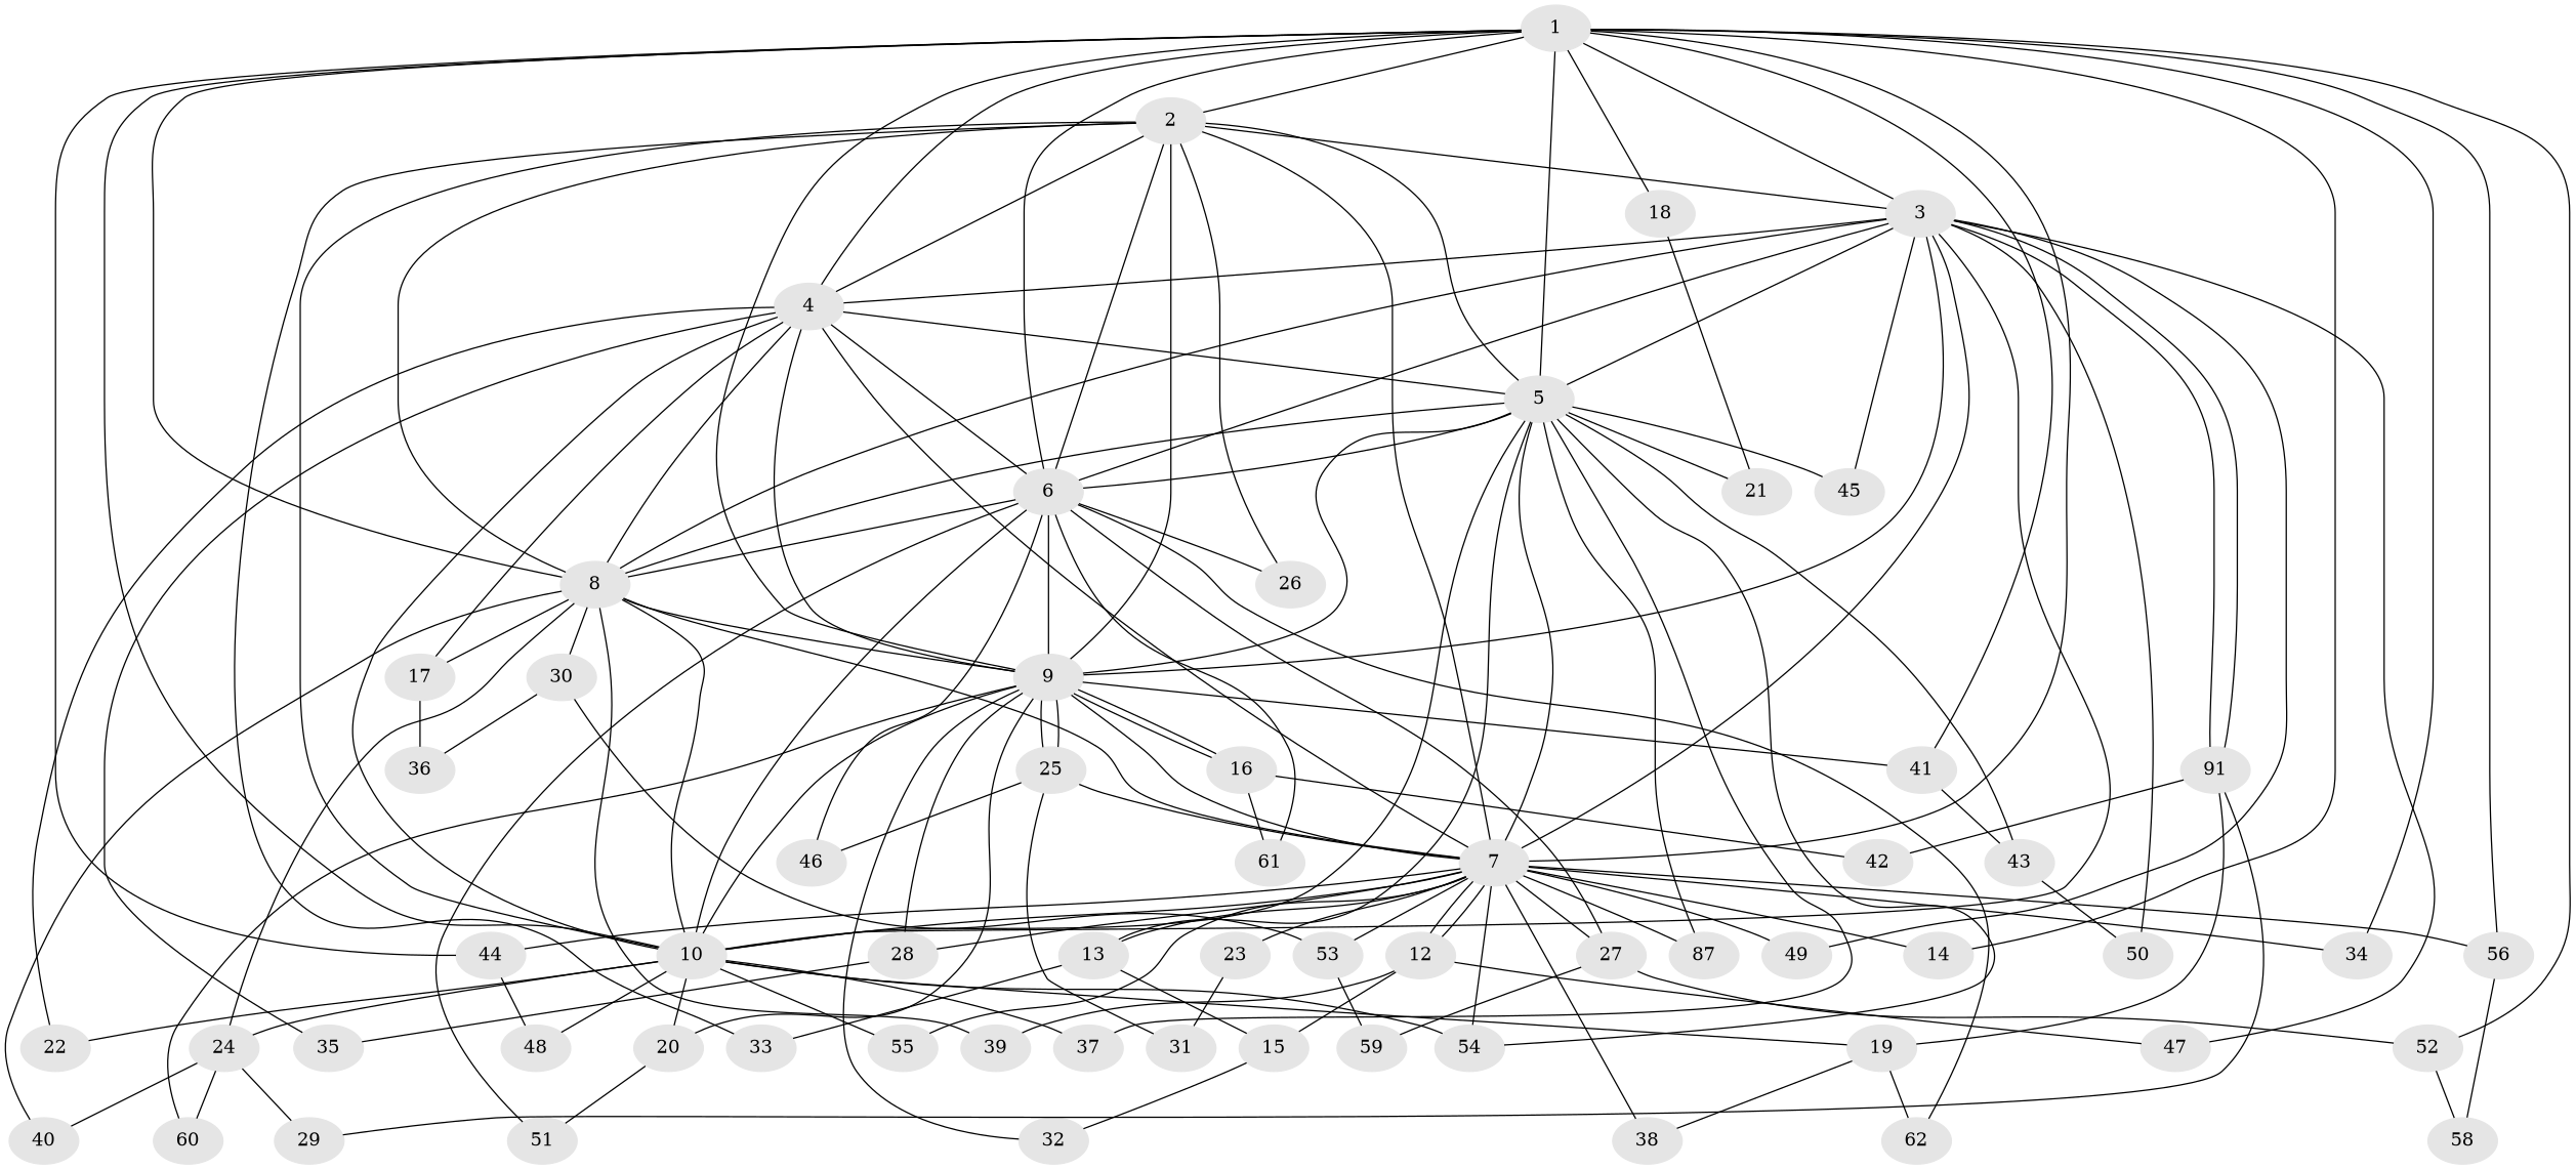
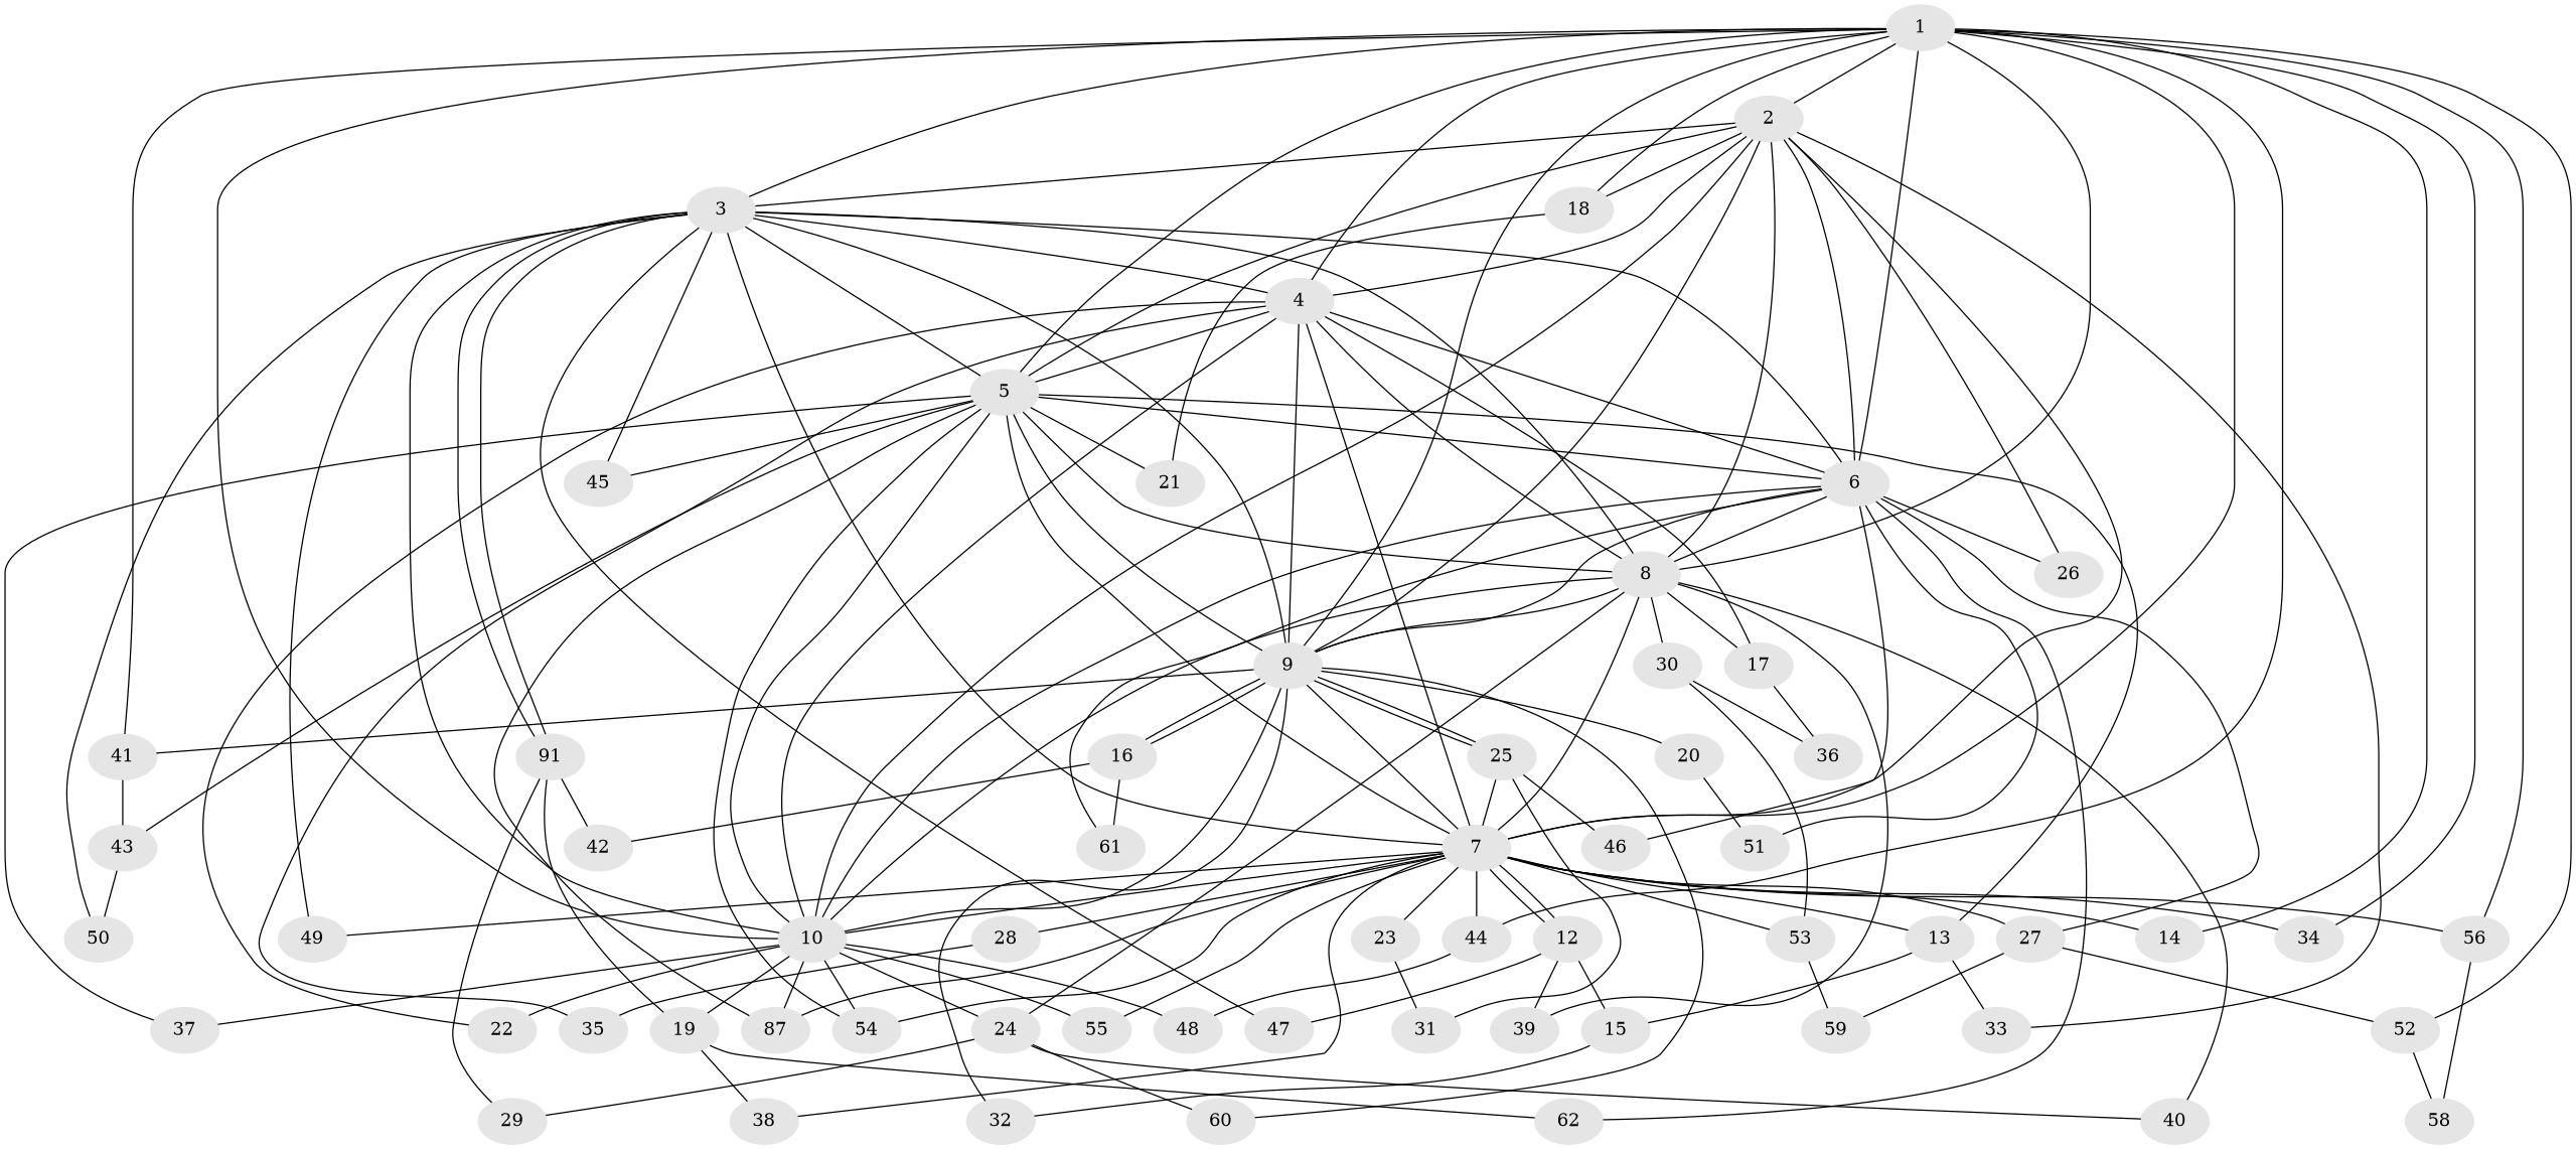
  graph {
    node [color=gray90 style=filled]
    1
    2
    3
    4
    5
    6
    7
    8
    9
    10
    14
    18
    34
    41
    44
    52
    56
    26
    33
    n20 [label=91]
    45
    47
    49
    50
    17
    22
    35
    13
    21
    37
    43
    54
    n33 [label=87]
    27
    46
    51
    61
    62
    12
    23
    28
    38
    53
    55
    24
    30
    39
    40
    16
    20
    25
    32
    60
    19
    48
    58
    29
    42
    36
    15
    59
    31
    1 -- 2
    1 -- 3
    1 -- 4
    1 -- 5
    1 -- 6
    1 -- 7
    1 -- 8
    1 -- 9
    1 -- 10
    1 -- 14
    1 -- 18
    1 -- 34
    1 -- 41
    1 -- 44
    1 -- 52
    1 -- 56
    2 -- 3
    2 -- 4
    2 -- 5
    2 -- 6
    2 -- 7
    2 -- 8
    2 -- 9
    2 -- 10
+   2 -- 18
    2 -- 26
    2 -- 33
    3 -- 4
    3 -- 5
    3 -- 6
    3 -- 7
    3 -- 8
    3 -- 9
    3 -- 10
    3 -- n20
    3 -- n20
    3 -- 45
    3 -- 47
    3 -- 49
    3 -- 50
    4 -- 5
    4 -- 6
    4 -- 7
    4 -- 8
    4 -- 9
    4 -- 10
    4 -- 17
    4 -- 22
    4 -- 35
    5 -- 6
    5 -- 7
    5 -- 8
    5 -- 9
    5 -- 10
    5 -- 45
    5 -- 13
    5 -- 21
    5 -- 37
    5 -- 43
    5 -- 54
    5 -- n33
    6 -- 8
    6 -- 9
    6 -- 10
    6 -- 26
    6 -- 27
    6 -- 46
    6 -- 51
    6 -- 61
    6 -- 62
    7 -- 8
    7 -- 9
    7 -- 10
    7 -- 14
    7 -- 34
    7 -- 44
    7 -- 56
    7 -- 49
    7 -- 13
    7 -- 54
    7 -- n33
    7 -- 27
    7 -- 12
    7 -- 12
    7 -- 23
    7 -- 28
    7 -- 38
    7 -- 53
    7 -- 55
    8 -- 9
    8 -- 10
    8 -- 17
    8 -- 24
    8 -- 30
    8 -- 39
    8 -- 40
    9 -- 10
    9 -- 41
-   9 -- 28
    9 -- 16
    9 -- 16
    9 -- 20
    9 -- 25
    9 -- 25
    9 -- 32
    9 -- 60
    10 -- 22
    10 -- 37
    10 -- 54
    10 -- 55
    10 -- 24
-   10 -- 20
+   10 -- n33
    10 -- 19
    10 -- 48
    18 -- 21
    41 -- 43
    44 -- 48
    52 -- 58
    56 -- 58
    n20 -- 19
    n20 -- 29
    n20 -- 42
    17 -- 36
    13 -- 33
    13 -- 15
    43 -- 50
    27 -- 52
    27 -- 59
    12 -- 47
    12 -- 39
    12 -- 15
    23 -- 31
    28 -- 35
    53 -- 59
    24 -- 40
    24 -- 60
    24 -- 29
    30 -- 53
    30 -- 36
    16 -- 61
    16 -- 42
    20 -- 51
    25 -- 7
    25 -- 46
    25 -- 31
    19 -- 62
    19 -- 38
    15 -- 32
  }
